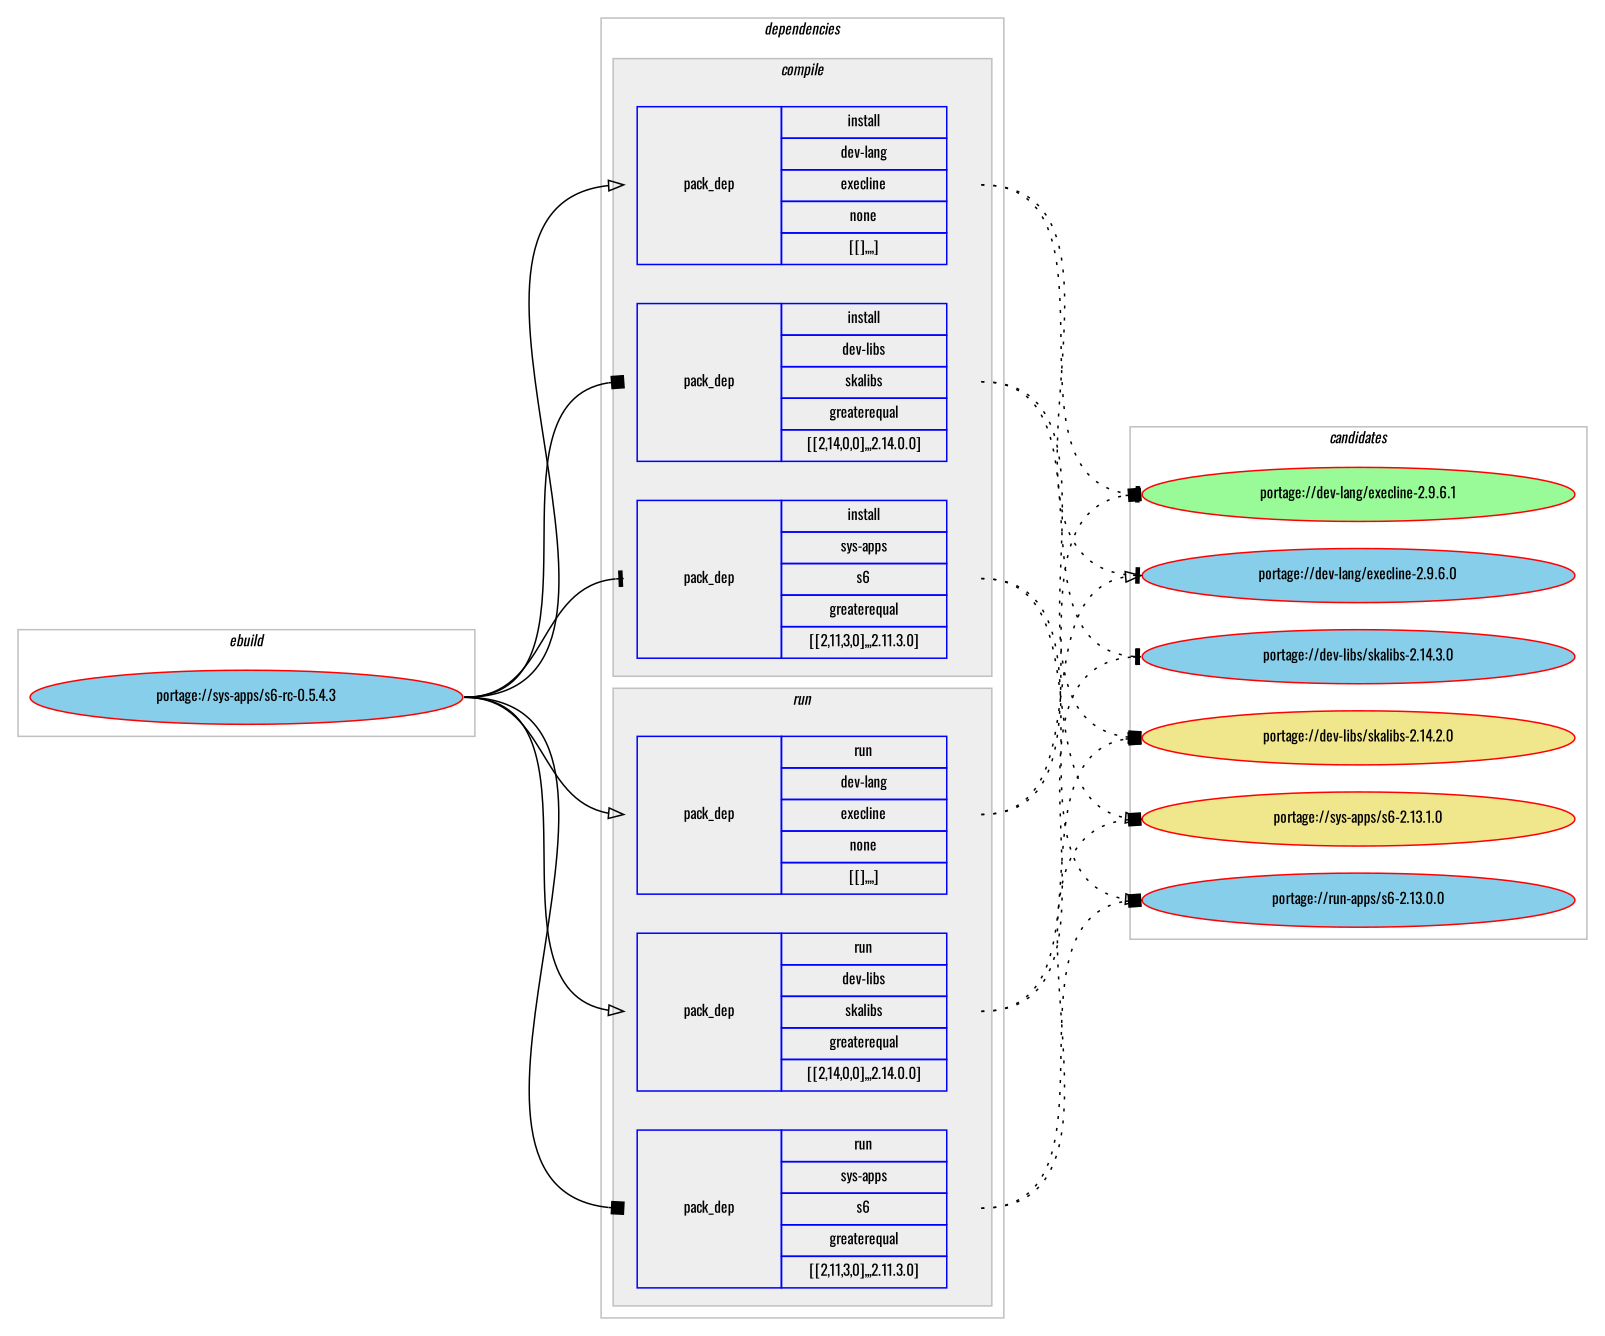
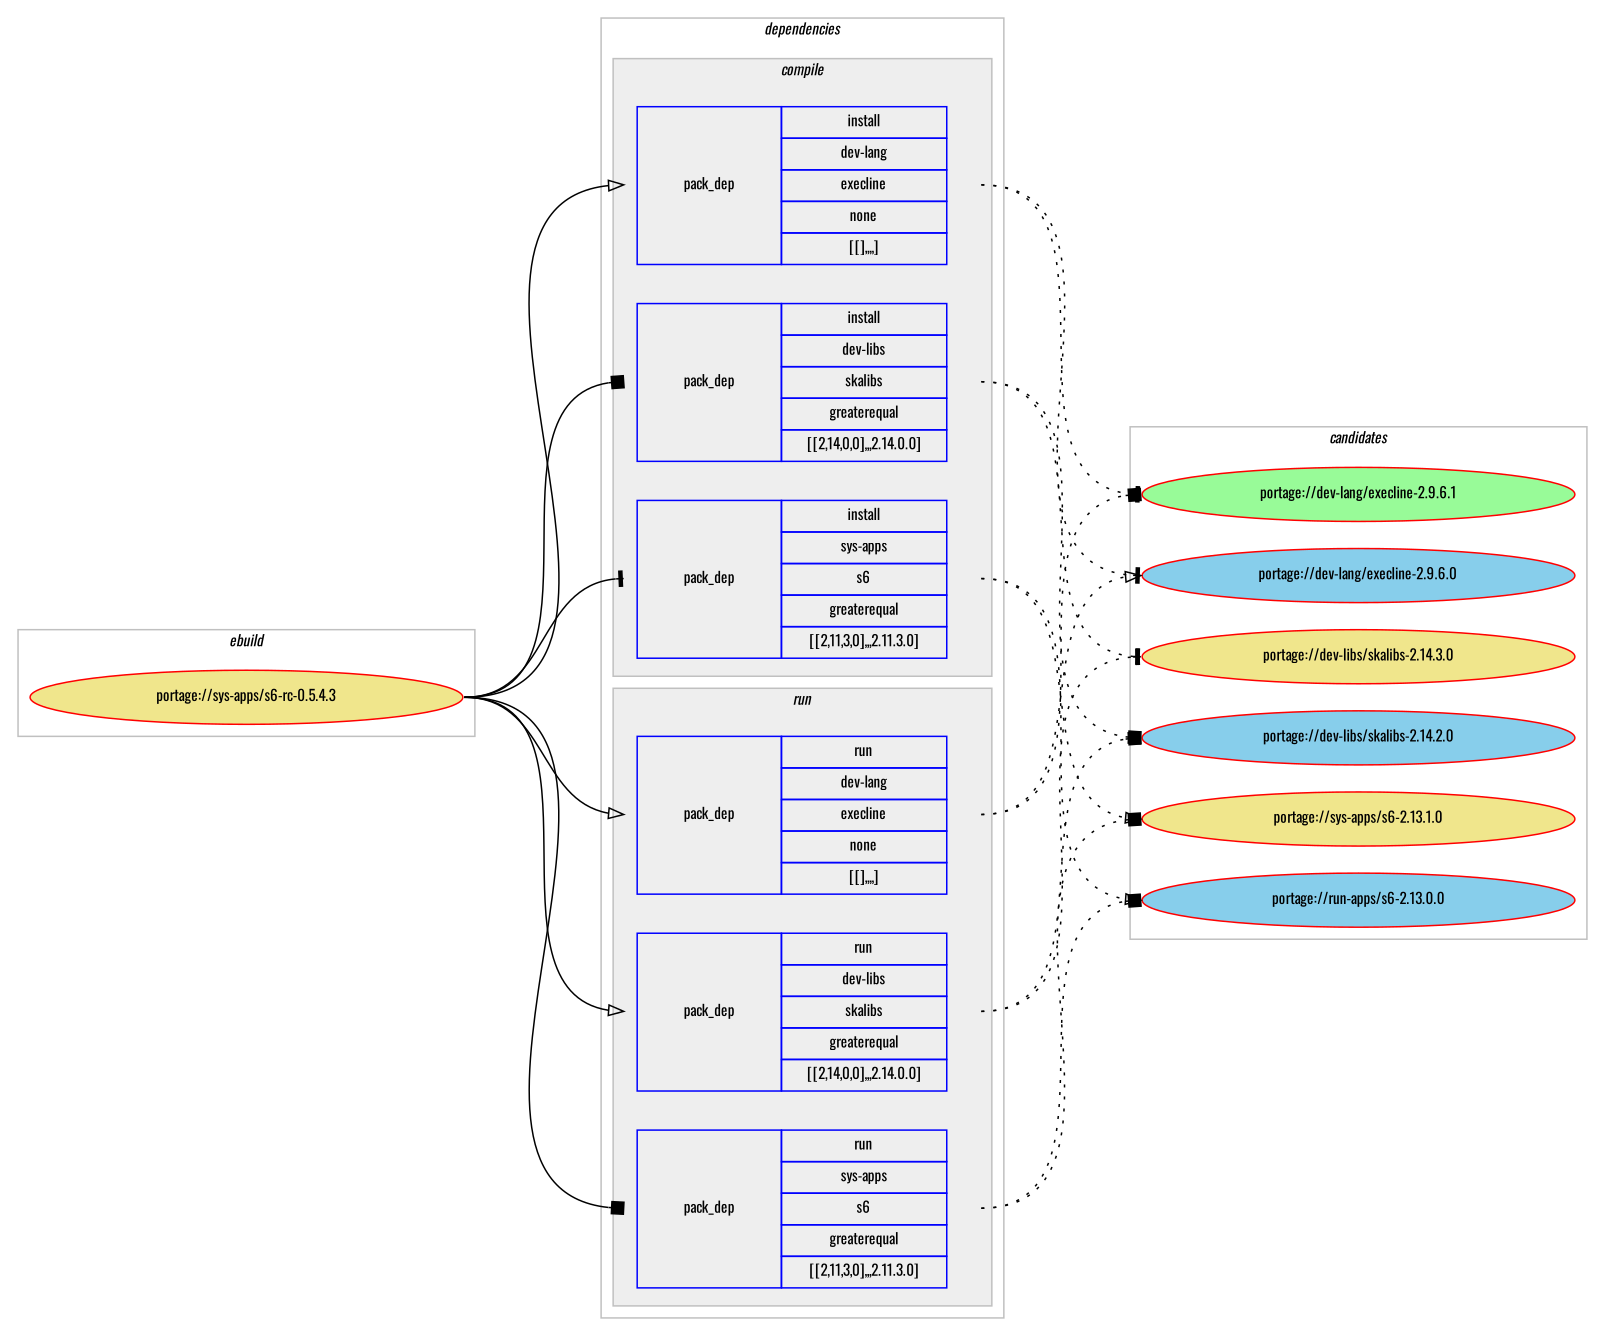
  digraph {
    compound=true
    concentrate=true
    fontname=Oswald
    fontsize=10
    newrank=true
    rankdir=LR
    ranksep=1.5
    node [color=red fontname=Oswald fontsize=10 style=filled]
    edge [arrowhead=box fontname=Oswald headport=w style=dotted tailport=e weight=100]
-   n1 [fillcolor=skyblue label="portage://sys-apps/s6-rc-0.5.4.3" width=4]
+   n1 [fillcolor=khaki label="portage://sys-apps/s6-rc-0.5.4.3" width=4]
    n2 [color=blue label=<<TABLE BORDER="0" CELLBORDER="1" CELLSPACING="0" CELLPADDING="4" WIDTH="220"><TR><TD ROWSPAN="6" CELLPADDING="30">pack_dep</TD></TR><TR><TD WIDTH="110">install</TD></TR><TR><TD>dev-lang</TD></TR><TR><TD>execline</TD></TR><TR><TD>none</TD></TR><TR><TD>[[],,,,]</TD></TR></TABLE>> shape=none style=""]
    n3 [color=blue label=<<TABLE BORDER="0" CELLBORDER="1" CELLSPACING="0" CELLPADDING="4" WIDTH="220"><TR><TD ROWSPAN="6" CELLPADDING="30">pack_dep</TD></TR><TR><TD WIDTH="110">install</TD></TR><TR><TD>dev-libs</TD></TR><TR><TD>skalibs</TD></TR><TR><TD>greaterequal</TD></TR><TR><TD>[[2,14,0,0],,,2.14.0.0]</TD></TR></TABLE>> shape=none style=""]
    n4 [color=blue label=<<TABLE BORDER="0" CELLBORDER="1" CELLSPACING="0" CELLPADDING="4" WIDTH="220"><TR><TD ROWSPAN="6" CELLPADDING="30">pack_dep</TD></TR><TR><TD WIDTH="110">install</TD></TR><TR><TD>sys-apps</TD></TR><TR><TD>s6</TD></TR><TR><TD>greaterequal</TD></TR><TR><TD>[[2,11,3,0],,,2.11.3.0]</TD></TR></TABLE>> shape=none style=""]
    n5 [color=blue label=<<TABLE BORDER="0" CELLBORDER="1" CELLSPACING="0" CELLPADDING="4" WIDTH="220"><TR><TD ROWSPAN="6" CELLPADDING="30">pack_dep</TD></TR><TR><TD WIDTH="110">run</TD></TR><TR><TD>dev-lang</TD></TR><TR><TD>execline</TD></TR><TR><TD>none</TD></TR><TR><TD>[[],,,,]</TD></TR></TABLE>> shape=none style=""]
    n6 [color=blue label=<<TABLE BORDER="0" CELLBORDER="1" CELLSPACING="0" CELLPADDING="4" WIDTH="220"><TR><TD ROWSPAN="6" CELLPADDING="30">pack_dep</TD></TR><TR><TD WIDTH="110">run</TD></TR><TR><TD>dev-libs</TD></TR><TR><TD>skalibs</TD></TR><TR><TD>greaterequal</TD></TR><TR><TD>[[2,14,0,0],,,2.14.0.0]</TD></TR></TABLE>> shape=none style=""]
    n7 [color=blue label=<<TABLE BORDER="0" CELLBORDER="1" CELLSPACING="0" CELLPADDING="4" WIDTH="220"><TR><TD ROWSPAN="6" CELLPADDING="30">pack_dep</TD></TR><TR><TD WIDTH="110">run</TD></TR><TR><TD>sys-apps</TD></TR><TR><TD>s6</TD></TR><TR><TD>greaterequal</TD></TR><TR><TD>[[2,11,3,0],,,2.11.3.0]</TD></TR></TABLE>> shape=none style=""]
    n8 [fillcolor=palegreen label="portage://dev-lang/execline-2.9.6.1" width=4]
    n9 [fillcolor=skyblue label="portage://dev-lang/execline-2.9.6.0" width=4]
-   n10 [fillcolor=skyblue label="portage://dev-libs/skalibs-2.14.3.0" width=4]
-   n11 [fillcolor=khaki label="portage://dev-libs/skalibs-2.14.2.0" width=4]
+   n10 [fillcolor=khaki label="portage://dev-libs/skalibs-2.14.3.0" width=4]
+   n11 [fillcolor=skyblue label="portage://dev-libs/skalibs-2.14.2.0" width=4]
    n12 [fillcolor=khaki label="portage://sys-apps/s6-2.13.1.0" width=4]
    n13 [fillcolor=skyblue label="portage://run-apps/s6-2.13.0.0" width=4]
    subgraph cluster_1 {
      color=gray
      label=<<i>ebuild</i>>
      n1
    }
    subgraph cluster_2 {
      color=gray
      label=<<i>dependencies</i>>
      subgraph cluster_3 {
        color=gray
        fillcolor="#eeeeee"
        label=<<i>compile</i>>
        style=filled
        subgraph sub_4 {
          color=gray
          fillcolor="#eeeeee"
          label=<<i>compile</i>>
          style=filled
          n2
        }
        subgraph sub_5 {
          color=gray
          fillcolor="#eeeeee"
          label=<<i>compile</i>>
          style=filled
          n3
        }
        subgraph sub_6 {
          color=gray
          fillcolor="#eeeeee"
          label=<<i>compile</i>>
          style=filled
          n4
        }
      }
      subgraph cluster_7 {
        color=gray
        fillcolor="#eeeeee"
        label=<<i>compile and run</i>>
        style=filled
      }
      subgraph cluster_8 {
        color=gray
        fillcolor="#eeeeee"
        label=<<i>run</i>>
        style=filled
        subgraph sub_9 {
          color=gray
          fillcolor="#eeeeee"
          label=<<i>run</i>>
          style=filled
          n5
        }
        subgraph sub_10 {
          color=gray
          fillcolor="#eeeeee"
          label=<<i>run</i>>
          style=filled
          n6
        }
        subgraph sub_11 {
          color=gray
          fillcolor="#eeeeee"
          label=<<i>run</i>>
          style=filled
          n7
        }
      }
    }
    subgraph cluster_12 {
      color=gray
      label=<<i>candidates</i>>
      rank=same
      subgraph sub_13 {
        color=black
        label=<<i>candidates</i>>
        nodesep=1
        rank=same
        n8
        n9
      }
      subgraph sub_14 {
        color=black
        label=<<i>candidates</i>>
        nodesep=1
        rank=same
        n10
        n11
      }
      subgraph sub_15 {
        color=black
        label=<<i>candidates</i>>
        nodesep=1
        rank=same
        n12
        n13
      }
      subgraph sub_16 {
        color=black
        label=<<i>candidates</i>>
        nodesep=1
        rank=same
        n8
        n9
      }
      subgraph sub_17 {
        color=black
        label=<<i>candidates</i>>
        nodesep=1
        rank=same
        n10
        n11
      }
      subgraph sub_18 {
        color=black
        label=<<i>candidates</i>>
        nodesep=1
        rank=same
        n12
        n13
      }
    }
    n1 -> n2 [arrowhead=onormal style=solid weight=20]
    n1 -> n3 [style=solid weight=20]
    n1 -> n4 [arrowhead=tee style=solid weight=20]
    n1 -> n5 [arrowhead=onormal style=solid weight=20]
    n1 -> n6 [arrowhead=onormal style=solid weight=20]
    n1 -> n7 [style=solid weight=20]
    n2 -> n8 [arrowhead=tee]
    n2 -> n9 [arrowhead=tee]
    n3 -> n10 [arrowhead=tee]
    n3 -> n11
    n4 -> n12 [arrowhead=onormal]
    n4 -> n13 [arrowhead=onormal]
    n5 -> n8
    n5 -> n9 [arrowhead=onormal]
    n6 -> n10 [arrowhead=tee]
    n6 -> n11
    n7 -> n12
    n7 -> n13
  }
